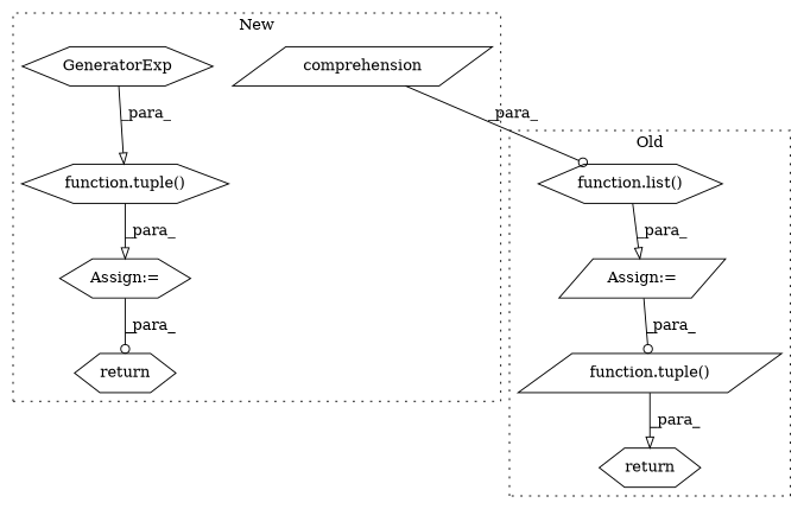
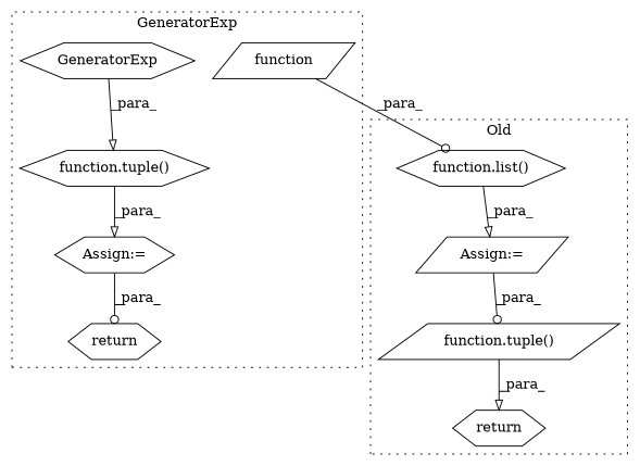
  digraph {
    node [a=75 l=3 shape=hexagon]
    edge [arrowhead=onormal]
    n1 [a=93 l=7 label=return s=1342]
    n2 [a=68 label="Assign:=" s=112 shape=parallelogram]
    n3 [l="6,1" label="function.tuple()" s="1349,1361" shape=parallelogram]
    n4 [l="5,1" label="function.list()" s="115,126"]
    n5 [a=55 l=1 label=GeneratorExp s=1315]
-   n6 [a=45 label=comprehension s=1328 shape=parallelogram]
+   n6 [a=45 label=function s=1328 shape=parallelogram]
    n7 [a=93 l=7 label=return s=1452]
    n8 [a=68 label="Assign:=" s=1306]
    n9 [l="6,52" label="function.tuple()" s="1309,1316"]
    subgraph cluster_1 {
      label=Old
      style=dotted
      n1
      n2
      n3
      n4
    }
    subgraph cluster_2 {
-     label=New
+     label=GeneratorExp
      style=dotted
      n5
      n6
      n7
      n8
      n9
    }
    n2 -> n3 [arrowhead=odot label=_para_]
    n3 -> n1 [label=_para_]
    n4 -> n2 [label=_para_]
    n5 -> n9 [label=_para_]
    n6 -> n4 [arrowhead=odot label=_para_]
    n8 -> n7 [arrowhead=odot label=_para_]
    n9 -> n8 [label=_para_]
  }
